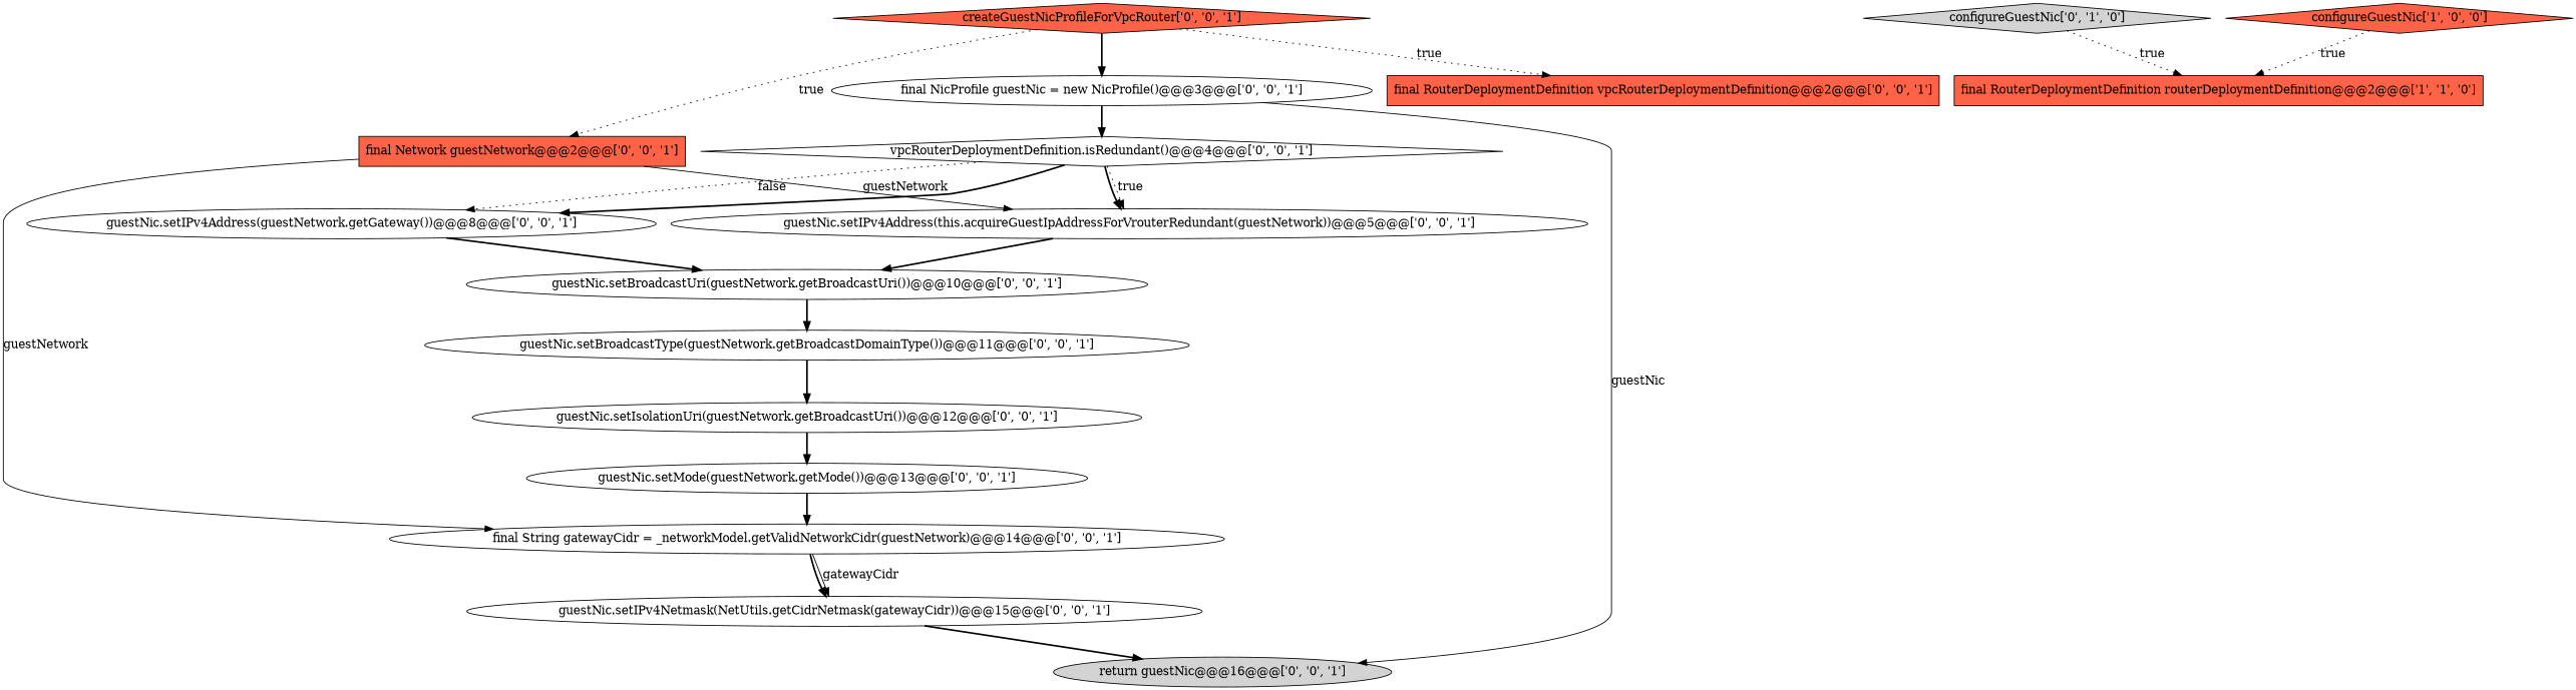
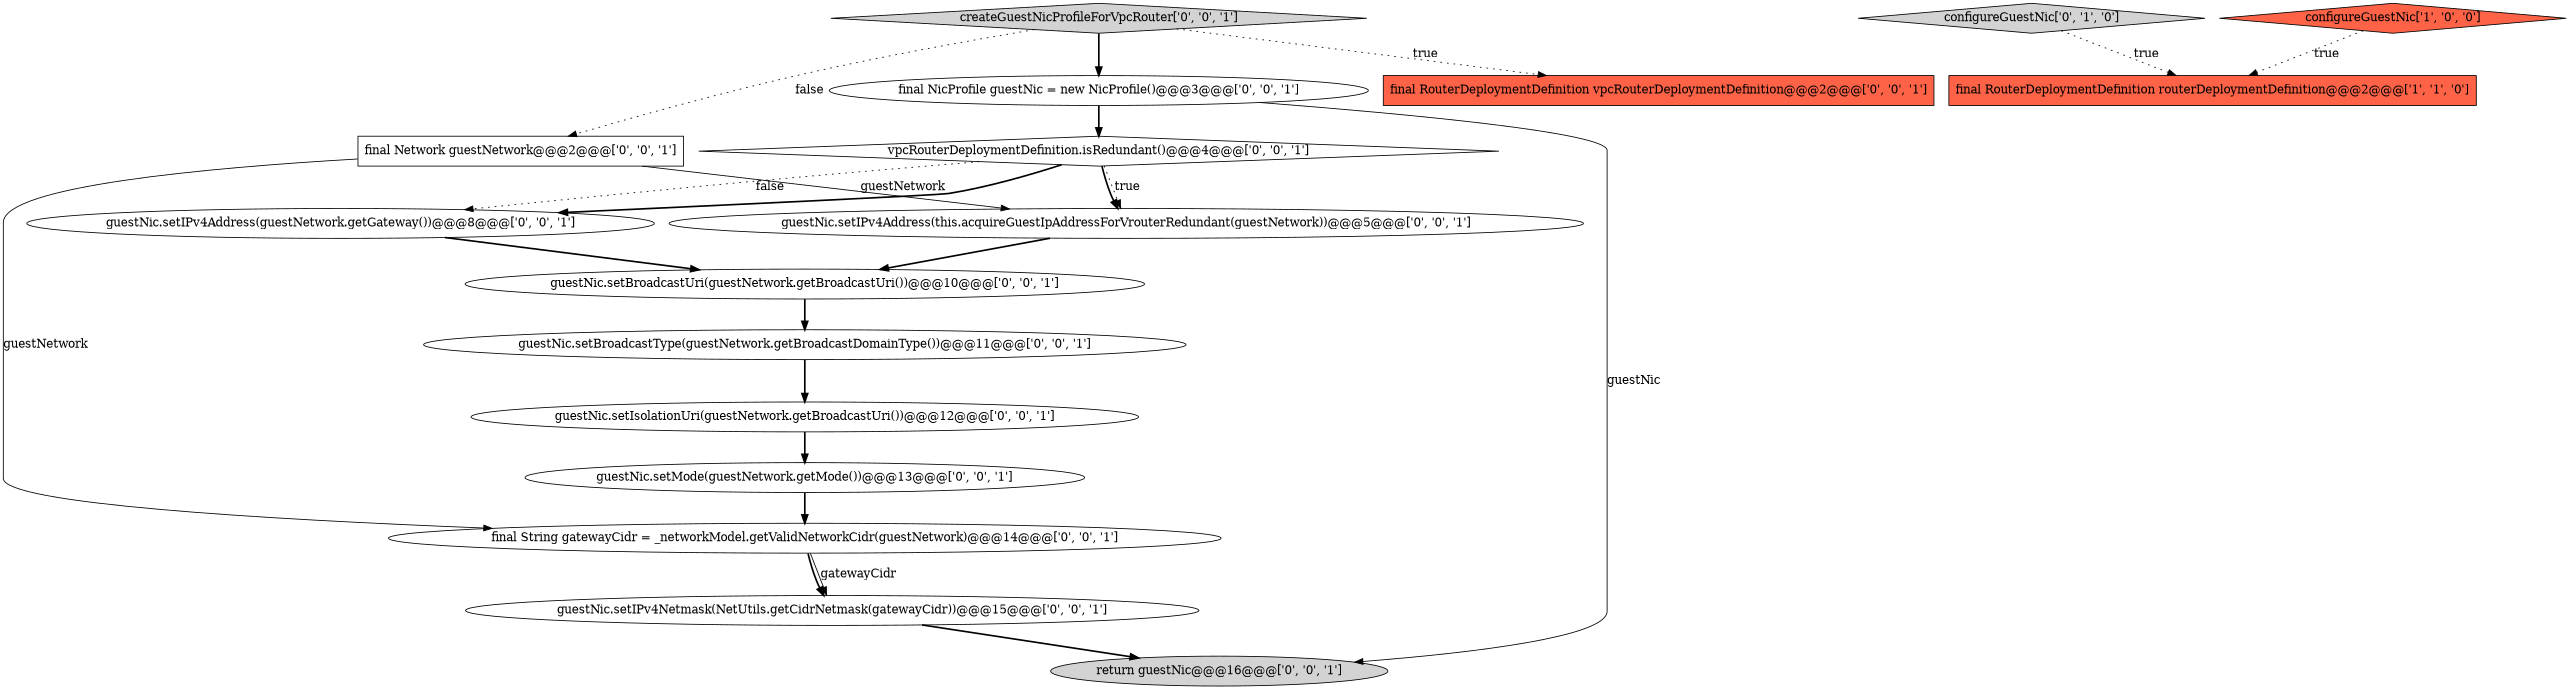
  digraph {
    fontname="DejaVu Serif"
    node [fillcolor=white fontname="DejaVu Serif" shape=ellipse style=filled]
    edge [fontname="DejaVu Serif" style=bold]
    n1 [label="guestNic.setIsolationUri(guestNetwork.getBroadcastUri())@@@12@@@['0', '0', '1']"]
    n2 [label="guestNic.setMode(guestNetwork.getMode())@@@13@@@['0', '0', '1']"]
    n3 [label="final String gatewayCidr = _networkModel.getValidNetworkCidr(guestNetwork)@@@14@@@['0', '0', '1']"]
    n4 [label="guestNic.setBroadcastType(guestNetwork.getBroadcastDomainType())@@@11@@@['0', '0', '1']"]
    n5 [label="guestNic.setIPv4Netmask(NetUtils.getCidrNetmask(gatewayCidr))@@@15@@@['0', '0', '1']"]
    n6 [fillcolor=lightgray label="return guestNic@@@16@@@['0', '0', '1']"]
-   n7 [fillcolor=tomato label="final Network guestNetwork@@@2@@@['0', '0', '1']" shape=box]
+   n7 [label="final Network guestNetwork@@@2@@@['0', '0', '1']" shape=box]
    n8 [label="guestNic.setIPv4Address(this.acquireGuestIpAddressForVrouterRedundant(guestNetwork))@@@5@@@['0', '0', '1']"]
    n9 [label="guestNic.setBroadcastUri(guestNetwork.getBroadcastUri())@@@10@@@['0', '0', '1']"]
    n10 [fillcolor=tomato label="final RouterDeploymentDefinition routerDeploymentDefinition@@@2@@@['1', '1', '0']" shape=box]
    n11 [label="final NicProfile guestNic = new NicProfile()@@@3@@@['0', '0', '1']"]
    n12 [label="vpcRouterDeploymentDefinition.isRedundant()@@@4@@@['0', '0', '1']" shape=diamond]
    n13 [label="guestNic.setIPv4Address(guestNetwork.getGateway())@@@8@@@['0', '0', '1']"]
    n14 [fillcolor=lightgray label="configureGuestNic['0', '1', '0']" shape=diamond]
-   n15 [fillcolor=tomato label="createGuestNicProfileForVpcRouter['0', '0', '1']" shape=diamond]
+   n15 [fillcolor=lightgray label="createGuestNicProfileForVpcRouter['0', '0', '1']" shape=diamond]
    n16 [fillcolor=tomato label="final RouterDeploymentDefinition vpcRouterDeploymentDefinition@@@2@@@['0', '0', '1']" shape=box]
    n17 [fillcolor=tomato label="configureGuestNic['1', '0', '0']" shape=diamond]
    n1 -> n2
    n2 -> n3
    n3 -> n5
    n3 -> n5 [label=gatewayCidr style=solid]
    n4 -> n1
    n5 -> n6
    n7 -> n3 [label=guestNetwork style=solid]
    n7 -> n8 [label=guestNetwork style=solid]
    n8 -> n9
    n9 -> n4
    n11 -> n6 [label=guestNic style=solid]
    n11 -> n12
    n12 -> n8
    n12 -> n8 [label=true style=dotted]
    n12 -> n13 [label=false style=dotted]
    n12 -> n13
    n13 -> n9
    n14 -> n10 [label=true style=dotted]
-   n15 -> n7 [label=true style=dotted]
+   n15 -> n7 [label=false style=dotted]
    n15 -> n11
    n15 -> n16 [label=true style=dotted]
    n17 -> n10 [label=true style=dotted]
  }
